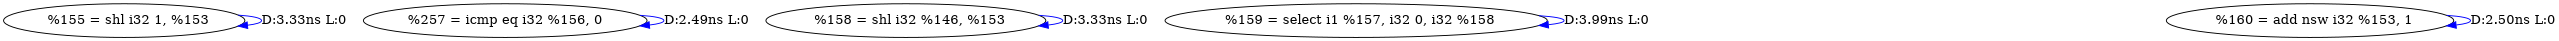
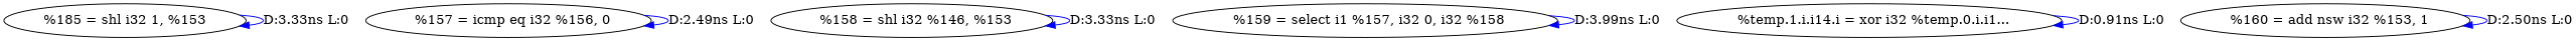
  digraph {
    edge [color=blue]
-   n1 [label="  %155 = shl i32 1, %153"]
-   n2 [label="%257 = icmp eq i32 %156, 0"]
+   n1 [label="%185 = shl i32 1, %153"]
+   n2 [label="  %157 = icmp eq i32 %156, 0"]
    n3 [label="  %158 = shl i32 %146, %153"]
    n4 [label="  %159 = select i1 %157, i32 0, i32 %158"]
+   n5 [label="  %temp.1.i.i14.i = xor i32 %temp.0.i.i1..."]
    n6 [label="  %160 = add nsw i32 %153, 1"]
    n1 -> n1 [label="D:3.33ns L:0"]
    n2 -> n2 [label="D:2.49ns L:0"]
    n3 -> n3 [label="D:3.33ns L:0"]
    n4 -> n4 [label="D:3.99ns L:0"]
+   n5 -> n5 [label="D:0.91ns L:0"]
    n6 -> n6 [label="D:2.50ns L:0"]
  }
